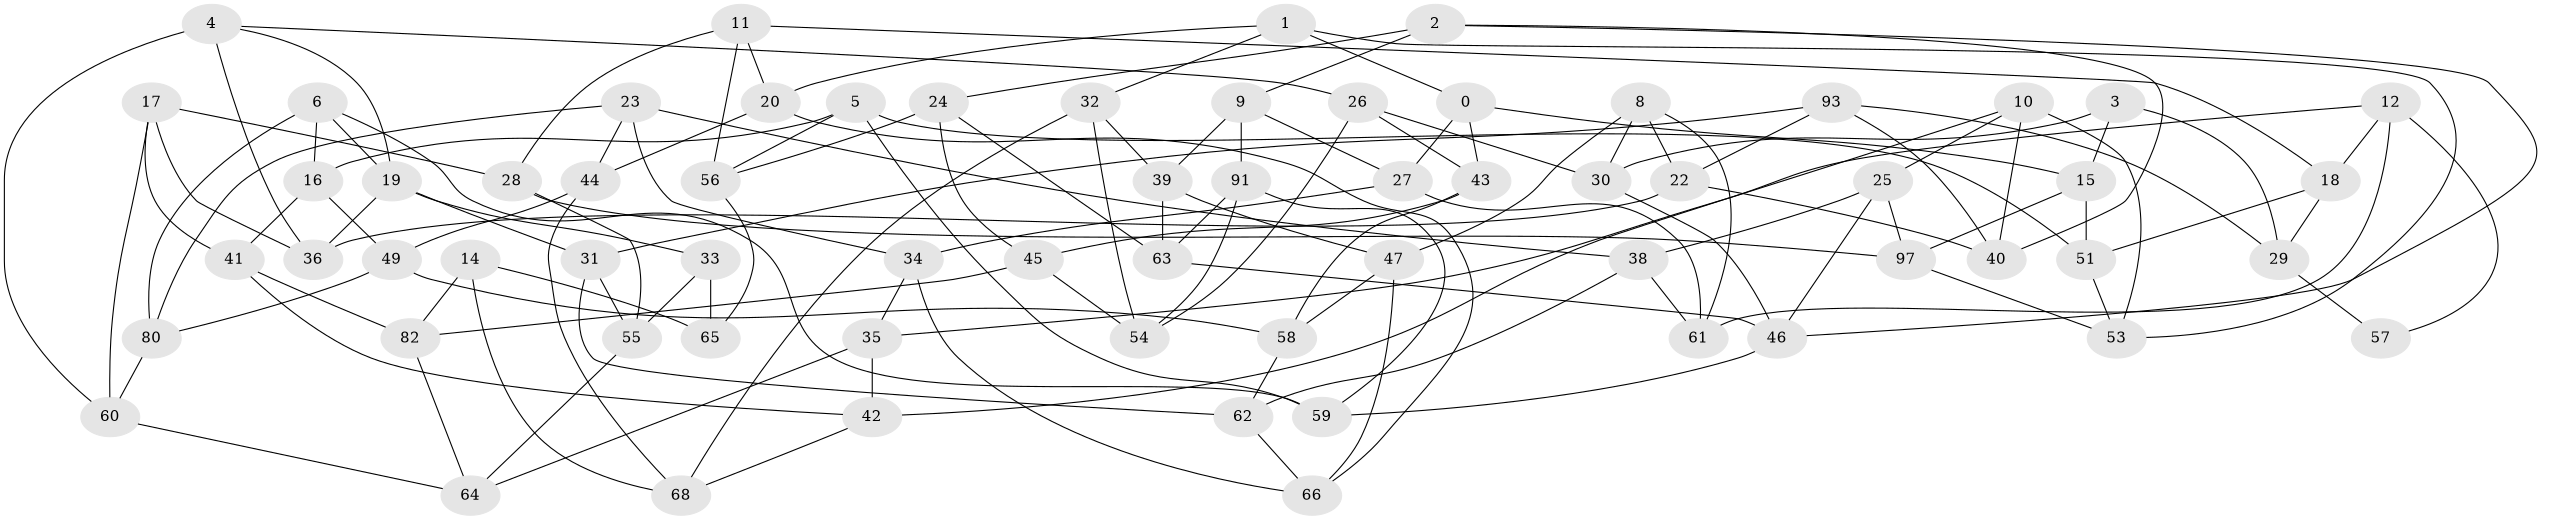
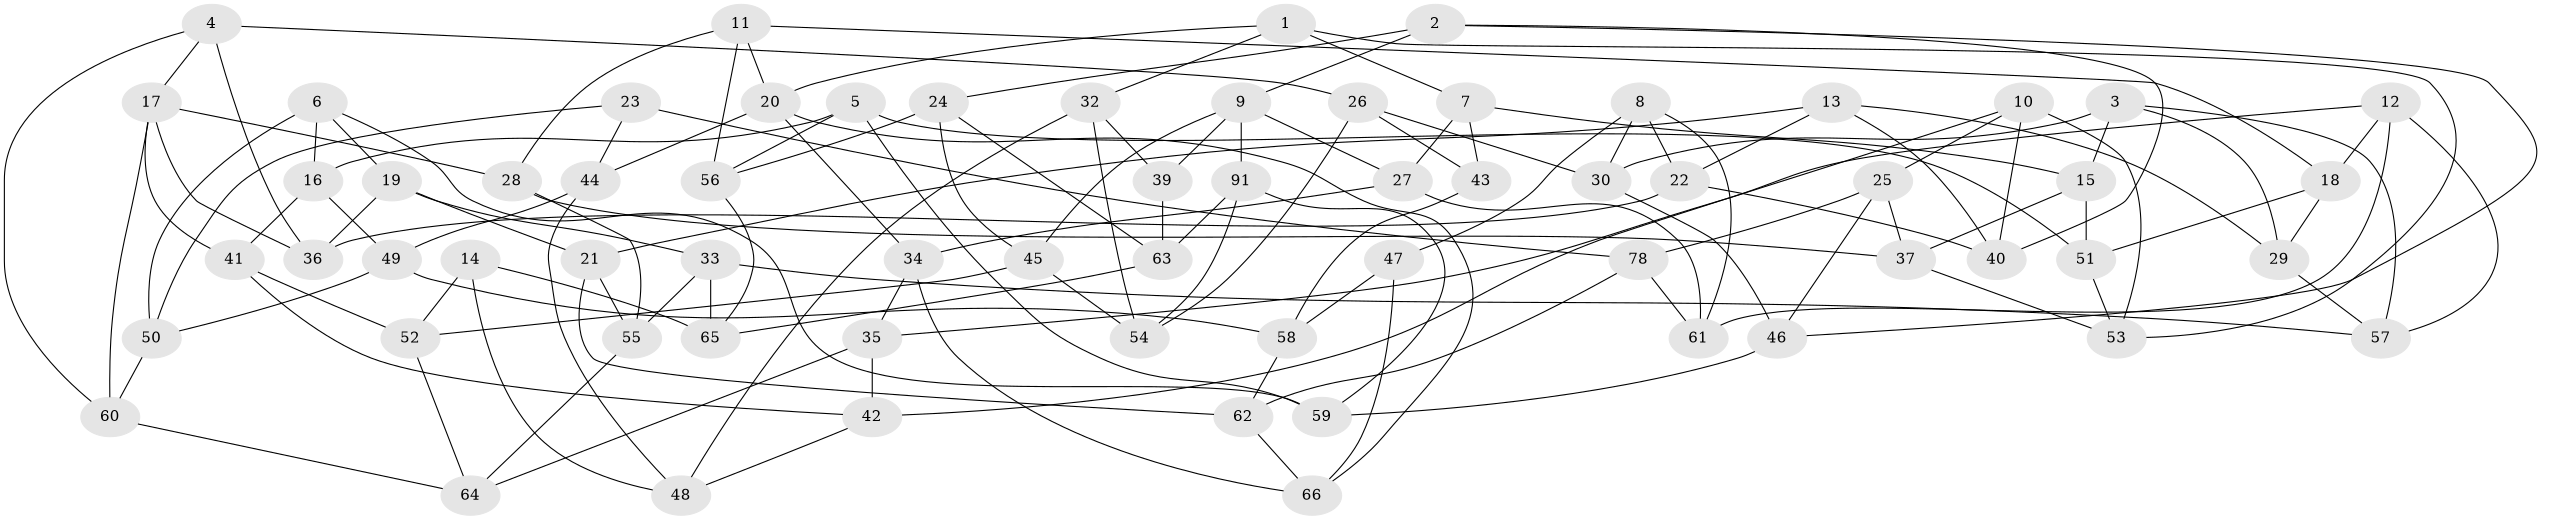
  graph {
    node [color=gray90 style=filled]
    1
-   7 [label=0]
+   7
    20
    32
    53
    15
    27
    43
    44
    66
    39
-   48 [label=68]
+   48
    54
    2
    9
    24
    40
    46
    n19 [label=91]
    56
    63
    45
    59
    3
    29
    30
    57
    51
-   37 [label=97]
+   37
    4
    17
    26
    36
    60
    28
    41
    64
    5
    16
    49
    65
    6
    19
-   50 [label=80]
-   31
+   50
+   31 [label=21]
    33
    61
    34
    58
    8
    22
    47
    10
    25
    42
-   38
+   38 [label=78]
    11
    18
    55
    12
    35
-   13 [label=93]
+   13
    62
    14
-   52 [label=82]
+   52
    23
    1 -- 7
    1 -- 20
    1 -- 32
    1 -- 53
    7 -- 15
    7 -- 27
    7 -- 43
    20 -- 44
    20 -- 66
    32 -- 39
    32 -- 48
    32 -- 54
    15 -- 51
    15 -- 37
    27 -- 61
    27 -- 34
-   43 -- 45
+   9 -- 45
    43 -- 58
    44 -- 48
    44 -- 49
    39 -- 63
-   39 -- 47
    2 -- 9
    2 -- 24
    2 -- 40
    2 -- 46
    9 -- 27
    9 -- 39
    9 -- n19
    24 -- 56
    24 -- 63
    24 -- 45
    46 -- 59
    n19 -- 54
    n19 -- 63
    n19 -- 59
    56 -- 65
-   63 -- 46
+   63 -- 65
    45 -- 54
    45 -- 52
    3 -- 15
    3 -- 29
    3 -- 30
+   3 -- 57
    29 -- 57
    30 -- 46
    51 -- 53
    37 -- 53
-   4 -- 19
+   4 -- 17
    4 -- 26
    4 -- 36
    4 -- 60
    17 -- 36
    17 -- 60
    17 -- 28
    17 -- 41
    26 -- 43
    26 -- 54
    26 -- 30
    60 -- 64
    28 -- 37
    28 -- 55
    41 -- 42
    41 -- 52
    5 -- 56
    5 -- 59
    5 -- 51
    5 -- 16
    16 -- 41
    16 -- 49
    49 -- 50
    49 -- 58
    6 -- 59
    6 -- 16
    6 -- 19
    6 -- 50
    19 -- 36
    19 -- 31
    19 -- 33
    50 -- 60
    31 -- 55
    31 -- 62
+   33 -- 57
    33 -- 65
    33 -- 55
    34 -- 66
    34 -- 35
    58 -- 62
    8 -- 30
    8 -- 61
    8 -- 22
    8 -- 47
    22 -- 40
    22 -- 36
    47 -- 66
    47 -- 58
    10 -- 53
    10 -- 40
    10 -- 25
    10 -- 42
    25 -- 46
    25 -- 37
    25 -- 38
    42 -- 48
    38 -- 61
    38 -- 62
    11 -- 20
    11 -- 56
    11 -- 28
    11 -- 18
    18 -- 29
    18 -- 51
    55 -- 64
    12 -- 57
    12 -- 61
    12 -- 18
    12 -- 35
    35 -- 64
    35 -- 42
    13 -- 40
    13 -- 29
    13 -- 31
    13 -- 22
    62 -- 66
    14 -- 48
    14 -- 65
    14 -- 52
    52 -- 64
    23 -- 44
    23 -- 50
-   23 -- 34
+   20 -- 34
    23 -- 38
  }
